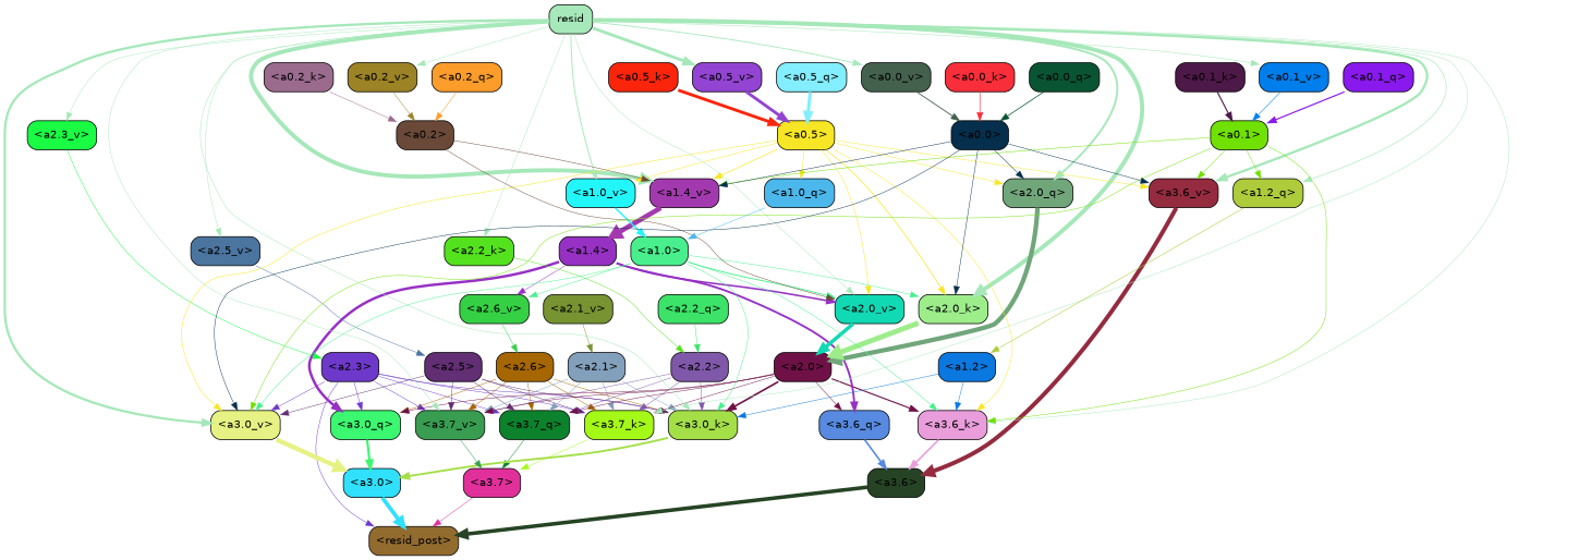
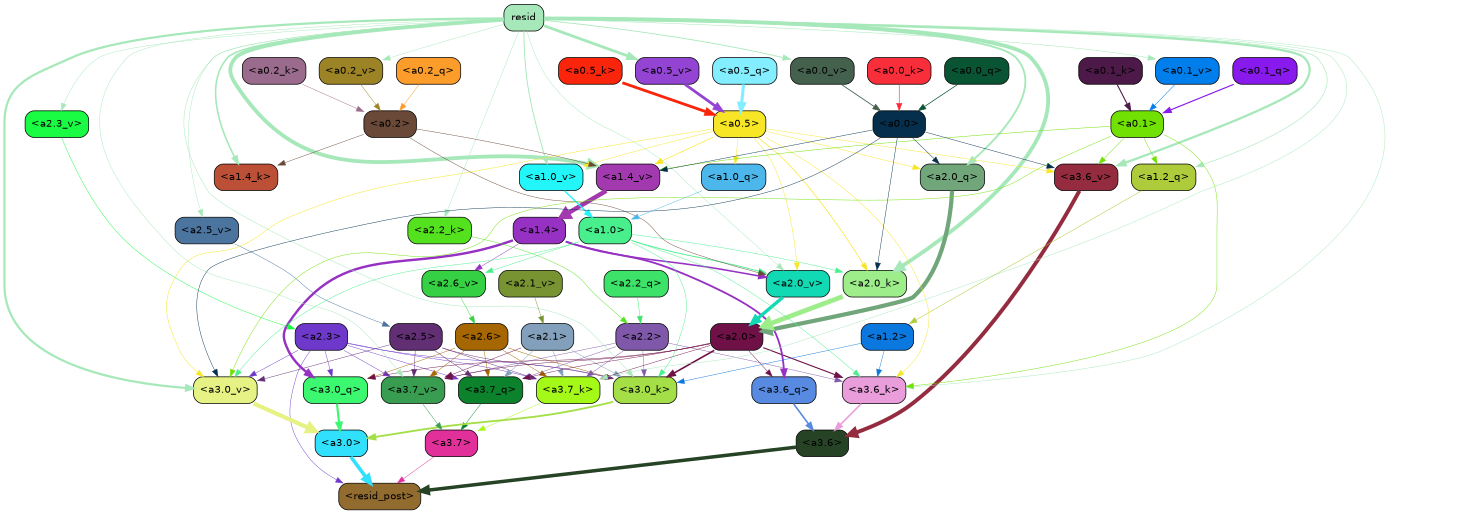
  strict digraph {
    splines=true
    node [color=black fontname=Helvetica shape=box style="filled, rounded"]
    edge [color="#a6e8b9" penwidth=0.6]
    "<a3.7>" [fillcolor="#e2309b"]
    "<resid_post>" [fillcolor="#926b2f"]
    "<a3.6>" [fillcolor="#264425"]
    "<a3.0>" [fillcolor="#30e0fc"]
    "<a2.3>" [fillcolor="#6e39cb"]
    "<a3.7_q>" [fillcolor="#0d822d"]
    "<a3.0_q>" [fillcolor="#3cf870"]
    "<a3.7_k>" [fillcolor="#a4f918"]
    "<a3.0_k>" [fillcolor="#a4df48"]
    "<a3.7_v>" [fillcolor="#389d50"]
    "<a3.0_v>" [fillcolor="#e6f283"]
    "<a3.6_q>" [fillcolor="#578ae0"]
    "<a3.6_k>" [fillcolor="#e99ddb"]
    "<a3.6_v>" [fillcolor="#942b3f"]
    "<a2.6>" [fillcolor="#a66601"]
    "<a2.5>" [fillcolor="#622e74"]
    "<a2.2>" [fillcolor="#8058a9"]
    "<a2.1>" [fillcolor="#82a0bb"]
    "<a2.0>" [fillcolor="#6f1147"]
    "<a1.4>" [fillcolor="#9631c4"]
    "<a2.6_v>" [fillcolor="#36d045"]
    "<a2.0_v>" [fillcolor="#11d9b4"]
    n23 [fillcolor="#a6e8b9" label=resid]
    "<a2.0_q>" [fillcolor="#71a67b"]
    "<a2.2_k>" [fillcolor="#54e11e"]
    "<a2.0_k>" [fillcolor="#9ded8b"]
    "<a2.5_v>" [fillcolor="#4b749f"]
    "<a2.3_v>" [fillcolor="#1afb44"]
    "<a1.2_q>" [fillcolor="#adcb3a"]
+   "<a1.4_k>" [fillcolor="#bb5037"]
    "<a1.4_v>" [fillcolor="#a339af"]
    "<a1.0_v>" [fillcolor="#22f6f9"]
    "<a0.5_v>" [fillcolor="#9344d3"]
    "<a0.2_v>" [fillcolor="#9c8325"]
    "<a0.1_v>" [fillcolor="#007eeb"]
    "<a0.0_v>" [fillcolor="#44614e"]
    "<a1.2>" [fillcolor="#0b78e0"]
    "<a1.0>" [fillcolor="#49ef8d"]
    "<a0.5>" [fillcolor="#f7e625"]
    "<a0.2>" [fillcolor="#6b4938"]
    "<a0.1>" [fillcolor="#70e103"]
    "<a0.0>" [fillcolor="#052f4d"]
    "<a1.0_q>" [fillcolor="#4bb7eb"]
    "<a2.2_q>" [fillcolor="#3ce368"]
    "<a2.1_v>" [fillcolor="#779332"]
    "<a0.5_q>" [fillcolor="#83eeff"]
    "<a0.2_q>" [fillcolor="#fb9c2b"]
    "<a0.1_q>" [fillcolor="#891aed"]
    "<a0.0_q>" [fillcolor="#095433"]
    "<a0.5_k>" [fillcolor="#fa250b"]
    "<a0.2_k>" [fillcolor="#9b6b8e"]
    "<a0.1_k>" [fillcolor="#4d1948"]
    "<a0.0_k>" [fillcolor="#f82e3a"]
    "<a3.7>" -> "<resid_post>" [color="#e2309b"]
    "<a3.6>" -> "<resid_post>" [color="#264425" penwidth=4.7534414529800415]
    "<a3.0>" -> "<resid_post>" [color="#30e0fc" penwidth=4.898576855659485]
    "<a2.3>" -> "<resid_post>" [color="#6e39cb"]
    "<a2.3>" -> "<a3.7_q>" [color="#6e39cb"]
    "<a2.3>" -> "<a3.0_q>" [color="#6e39cb"]
    "<a2.3>" -> "<a3.7_k>" [color="#6e39cb"]
    "<a2.3>" -> "<a3.0_k>" [color="#6e39cb"]
    "<a2.3>" -> "<a3.7_v>" [color="#6e39cb"]
    "<a2.3>" -> "<a3.0_v>" [color="#6e39cb"]
    "<a3.7_q>" -> "<a3.7>" [color="#0d822d"]
    "<a3.0_q>" -> "<a3.0>" [color="#3cf870" penwidth=2.870753765106201]
    "<a3.7_k>" -> "<a3.7>" [color="#a4f918"]
    "<a3.0_k>" -> "<a3.0>" [color="#a4df48" penwidth=2.520303964614868]
    "<a3.7_v>" -> "<a3.7>" [color="#389d50"]
    "<a3.0_v>" -> "<a3.0>" [color="#e6f283" penwidth=5.680712580680847]
    "<a3.6_q>" -> "<a3.6>" [color="#578ae0" penwidth=2.160832464694977]
    "<a3.6_k>" -> "<a3.6>" [color="#e99ddb" penwidth=2.13908451795578]
    "<a3.6_v>" -> "<a3.6>" [color="#942b3f" penwidth=5.297133803367615]
    "<a2.6>" -> "<a3.7_q>" [color="#a66601"]
    "<a2.6>" -> "<a3.0_q>" [color="#a66601"]
    "<a2.6>" -> "<a3.7_k>" [color="#a66601"]
    "<a2.6>" -> "<a3.0_k>" [color="#a66601"]
    "<a2.6>" -> "<a3.7_v>" [color="#a66601"]
    "<a2.5>" -> "<a3.7_q>" [color="#622e74"]
    "<a2.5>" -> "<a3.7_k>" [color="#622e74"]
    "<a2.5>" -> "<a3.0_k>" [color="#622e74"]
    "<a2.5>" -> "<a3.7_v>" [color="#622e74"]
    "<a2.5>" -> "<a3.0_v>" [color="#622e74"]
    "<a2.2>" -> "<a3.7_q>" [color="#8058a9"]
    "<a2.2>" -> "<a3.7_k>" [color="#8058a9"]
    "<a2.2>" -> "<a3.0_k>" [color="#8058a9"]
    "<a2.2>" -> "<a3.7_v>" [color="#8058a9"]
+   "<a2.2>" -> "<a3.6_k>" [color="#8058a9"]
    "<a2.1>" -> "<a3.7_q>" [color="#82a0bb"]
    "<a2.1>" -> "<a3.7_k>" [color="#82a0bb"]
    "<a2.1>" -> "<a3.0_k>" [color="#82a0bb"]
-   "<a2.1>" -> "<a3.7_v>" [color="#82a0bb"]
+   "<a2.1>" -> "<a3.7_v>" [color="#6f1147"]
    "<a2.0>" -> "<a3.7_q>" [color="#6f1147"]
    "<a2.0>" -> "<a3.0_q>" [color="#6f1147"]
    "<a2.0>" -> "<a3.7_k>" [color="#6f1147"]
    "<a2.0>" -> "<a3.0_k>" [color="#6f1147" penwidth=2.18752121925354]
    "<a2.0>" -> "<a3.7_v>" [color="#6f1147"]
    "<a2.0>" -> "<a3.6_q>" [color="#6f1147"]
    "<a2.0>" -> "<a3.6_k>" [color="#6f1147" penwidth=1.4957321882247925]
    "<a1.4>" -> "<a3.0_q>" [color="#9631c4" penwidth=3.299744725227356]
    "<a1.4>" -> "<a3.6_q>" [color="#9631c4" penwidth=2.4829938411712646]
    "<a1.4>" -> "<a2.6_v>" [color="#9631c4"]
    "<a1.4>" -> "<a2.0_v>" [color="#9631c4" penwidth=2.092592429369688]
    "<a2.6_v>" -> "<a2.6>" [color="#36d045"]
    "<a2.0_v>" -> "<a2.0>" [color="#11d9b4" penwidth=4.5695202350616455]
    n23 -> "<a3.7_k>"
    n23 -> "<a3.0_k>" [penwidth=0.6394047290086746]
    n23 -> "<a3.7_v>"
    n23 -> "<a3.0_v>" [penwidth=3.0212591886520386]
    n23 -> "<a3.6_k>"
    n23 -> "<a3.6_v>" [penwidth=3.067279100418091]
    n23 -> "<a2.0_v>"
    n23 -> "<a2.0_q>" [penwidth=2.5355080366134644]
    n23 -> "<a2.2_k>"
    n23 -> "<a2.0_k>" [penwidth=5.2180726528167725]
    n23 -> "<a2.5_v>"
    n23 -> "<a2.3_v>"
    n23 -> "<a1.2_q>" [penwidth=0.8094894886016846]
+   n23 -> "<a1.4_k>" [penwidth=2.1732678413391113]
    n23 -> "<a1.4_v>" [penwidth=5.162249565124512]
    n23 -> "<a1.0_v>" [penwidth=1.26457279920578]
    n23 -> "<a0.5_v>" [penwidth=3.8054766058921814]
    n23 -> "<a0.2_v>"
    n23 -> "<a0.1_v>" [penwidth=0.6855058670043945]
    n23 -> "<a0.0_v>" [penwidth=1.1353206634521484]
    "<a2.0_q>" -> "<a2.0>" [color="#71a67b" penwidth=5.681910276412964]
    "<a2.2_k>" -> "<a2.2>" [color="#54e11e"]
    "<a2.0_k>" -> "<a2.0>" [color="#9ded8b" penwidth=6.447777509689331]
    "<a2.5_v>" -> "<a2.5>" [color="#4b749f"]
    "<a2.3_v>" -> "<a2.3>" [color="#1afb44"]
    "<a1.2_q>" -> "<a1.2>" [color="#adcb3a" penwidth=0.6769798994064331]
    "<a1.4_v>" -> "<a1.4>" [color="#a339af" penwidth=6.016597509384155]
    "<a1.0_v>" -> "<a1.0>" [color="#22f6f9" penwidth=1.8562973737716675]
    "<a0.5_v>" -> "<a0.5>" [color="#9344d3" penwidth=3.805475652217865]
    "<a0.2_v>" -> "<a0.2>" [color="#9c8325"]
    "<a0.1_v>" -> "<a0.1>" [color="#007eeb" penwidth=0.6855120658874512]
    "<a0.0_v>" -> "<a0.0>" [color="#44614e" penwidth=1.1353182792663574]
    "<a1.2>" -> "<a3.0_k>" [color="#0b78e0"]
    "<a1.2>" -> "<a3.6_k>" [color="#0b78e0"]
    "<a1.0>" -> "<a3.0_k>" [color="#49ef8d"]
    "<a1.0>" -> "<a3.0_v>" [color="#49ef8d"]
    "<a1.0>" -> "<a3.6_k>" [color="#49ef8d"]
    "<a1.0>" -> "<a2.6_v>" [color="#49ef8d"]
    "<a1.0>" -> "<a2.0_v>" [color="#49ef8d" penwidth=1.2132605910301208]
    "<a1.0>" -> "<a2.0_k>" [color="#49ef8d"]
    "<a0.5>" -> "<a3.0_v>" [color="#f7e625" penwidth=0.648682102560997]
    "<a0.5>" -> "<a3.6_k>" [color="#f7e625"]
    "<a0.5>" -> "<a3.6_v>" [color="#f7e625"]
    "<a0.5>" -> "<a2.0_v>" [color="#f7e625"]
    "<a0.5>" -> "<a2.0_q>" [color="#f7e625"]
    "<a0.5>" -> "<a2.0_k>" [color="#f7e625" penwidth=0.9236047863960266]
    "<a0.5>" -> "<a1.4_v>" [color="#f7e625" penwidth=0.8783596754074097]
    "<a0.5>" -> "<a1.0_v>" [color="#f7e625"]
    "<a0.5>" -> "<a1.0_q>" [color="#f7e625"]
    "<a0.2>" -> "<a2.0_v>" [color="#6b4938"]
+   "<a0.2>" -> "<a1.4_k>" [color="#6b4938"]
    "<a0.2>" -> "<a1.4_v>" [color="#6b4938"]
    "<a0.1>" -> "<a3.0_v>" [color="#70e103"]
    "<a0.1>" -> "<a3.6_k>" [color="#70e103"]
    "<a0.1>" -> "<a3.6_v>" [color="#70e103"]
    "<a0.1>" -> "<a1.2_q>" [color="#70e103"]
    "<a0.1>" -> "<a1.4_v>" [color="#70e103" penwidth=0.6490728855133057]
    "<a0.0>" -> "<a3.0_v>" [color="#052f4d"]
    "<a0.0>" -> "<a3.6_v>" [color="#052f4d"]
    "<a0.0>" -> "<a2.0_q>" [color="#052f4d"]
    "<a0.0>" -> "<a2.0_k>" [color="#052f4d"]
    "<a0.0>" -> "<a1.4_v>" [color="#052f4d"]
    "<a1.0_q>" -> "<a1.0>" [color="#4bb7eb"]
    "<a2.2_q>" -> "<a2.2>" [color="#3ce368"]
    "<a2.1_v>" -> "<a2.1>" [color="#779332"]
    "<a0.5_q>" -> "<a0.5>" [color="#83eeff" penwidth=4.176325984299183]
    "<a0.2_q>" -> "<a0.2>" [color="#fb9c2b" penwidth=0.6484866142272949]
    "<a0.1_q>" -> "<a0.1>" [color="#891aed" penwidth=1.571044921875]
    "<a0.0_q>" -> "<a0.0>" [color="#095433" penwidth=0.9426424503326416]
    "<a0.5_k>" -> "<a0.5>" [color="#fa250b" penwidth=3.7953722774982452]
    "<a0.2_k>" -> "<a0.2>" [color="#9b6b8e"]
    "<a0.1_k>" -> "<a0.1>" [color="#4d1948" penwidth=1.483607530593872]
    "<a0.0_k>" -> "<a0.0>" [color="#f82e3a" penwidth=0.8216795921325684]
  }
